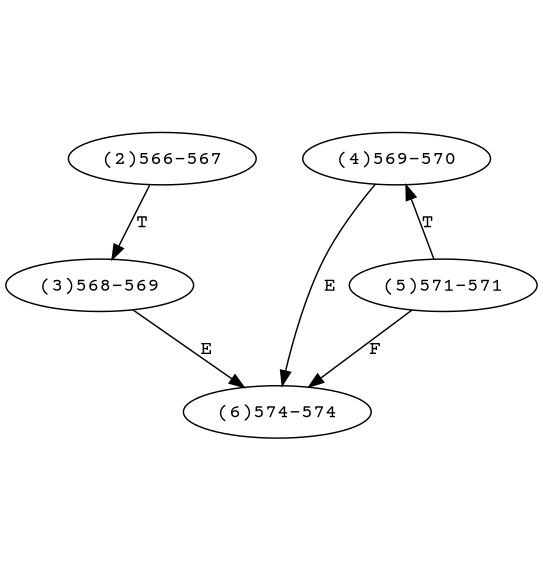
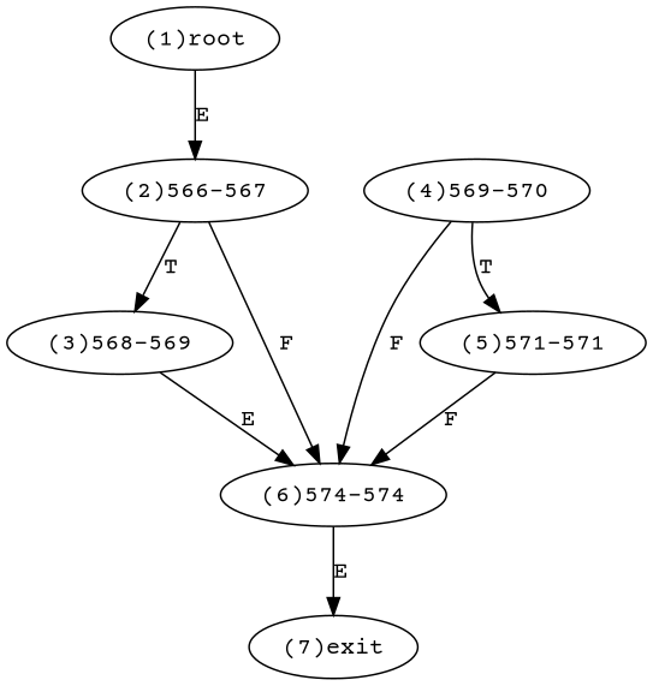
  digraph {
    fontname="Courier Prime"
    node [fontname="Courier Prime"]
    edge [fontname="Courier Prime"]
+   n1 [label="(1)root"]
    n2 [label="(2)566-567"]
    n3 [label="(3)568-569"]
    n4 [label="(6)574-574"]
+   n5 [label="(7)exit"]
    n6 [label="(4)569-570"]
    n7 [label="(5)571-571"]
+   n1 -> n2 [label=E]
    n2 -> n3 [label=T]
+   n2 -> n4 [label=F]
    n3 -> n4 [label=E]
-   n6 -> n4 [label=E]
-   n7 -> n6 [label=T]
+   n4 -> n5 [label=E]
+   n6 -> n4 [label=F]
+   n6 -> n7 [label=T]
    n7 -> n4 [label=F]
  }
